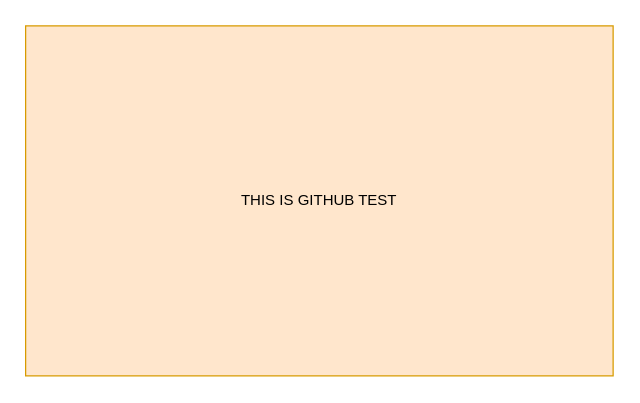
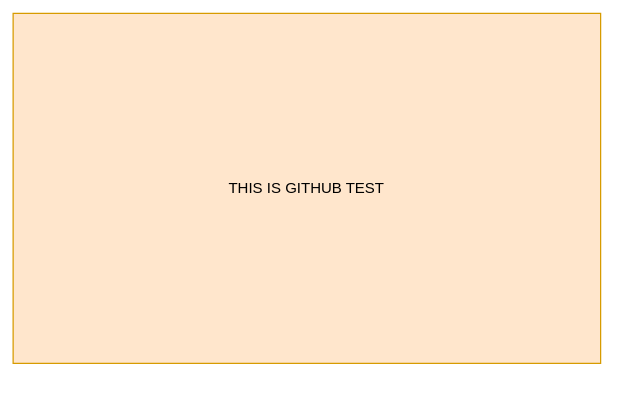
  <mxCell id="0" />
  <mxCell id="1" parent="0" />
- <mxCell id="2" value="THIS IS GITHUB TEST" style="rounded=0;whiteSpace=wrap;html=1;fillColor=#ffe6cc;strokeColor=#d79b00;" vertex="1" parent="1"><mxGeometry x="20" y="20" width="470" height="280" as="geometry" /></mxCell>
+ <mxCell id="2" value="THIS IS GITHUB TEST" style="rounded=0;whiteSpace=wrap;html=1;fillColor=#ffe6cc;strokeColor=#d79b00;" vertex="1" parent="1"><mxGeometry x="10" y="10" width="470" height="280" as="geometry" /></mxCell>
